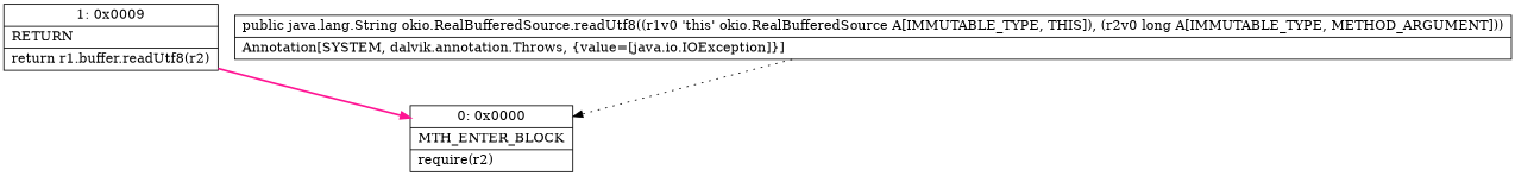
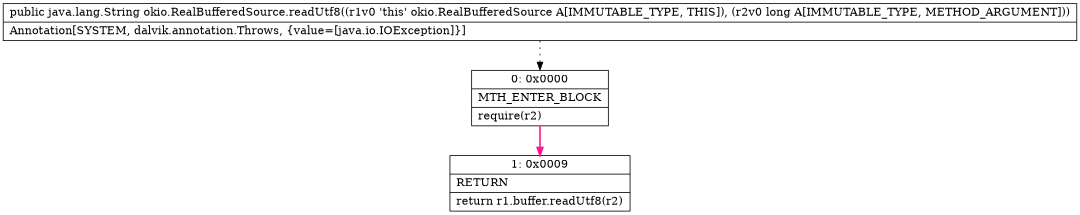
  digraph {
    node [shape=record]
    n1 [label="{0\:\ 0x0000|MTH_ENTER_BLOCK\l|require(r2)\l}"]
    n2 [label="{1\:\ 0x0009|RETURN\l|return r1.buffer.readUtf8(r2)\l}"]
    n3 [label="{public java.lang.String okio.RealBufferedSource.readUtf8((r1v0 'this' okio.RealBufferedSource A[IMMUTABLE_TYPE, THIS]), (r2v0 long A[IMMUTABLE_TYPE, METHOD_ARGUMENT]))  | Annotation[SYSTEM, dalvik.annotation.Throws, \{value=[java.io.IOException]\}]\l}"]
-   n2 -> n1 [color=deeppink style=bold]
+   n1 -> n2 [color=deeppink style=bold]
    n3 -> n1 [color=black style=dotted]
  }
